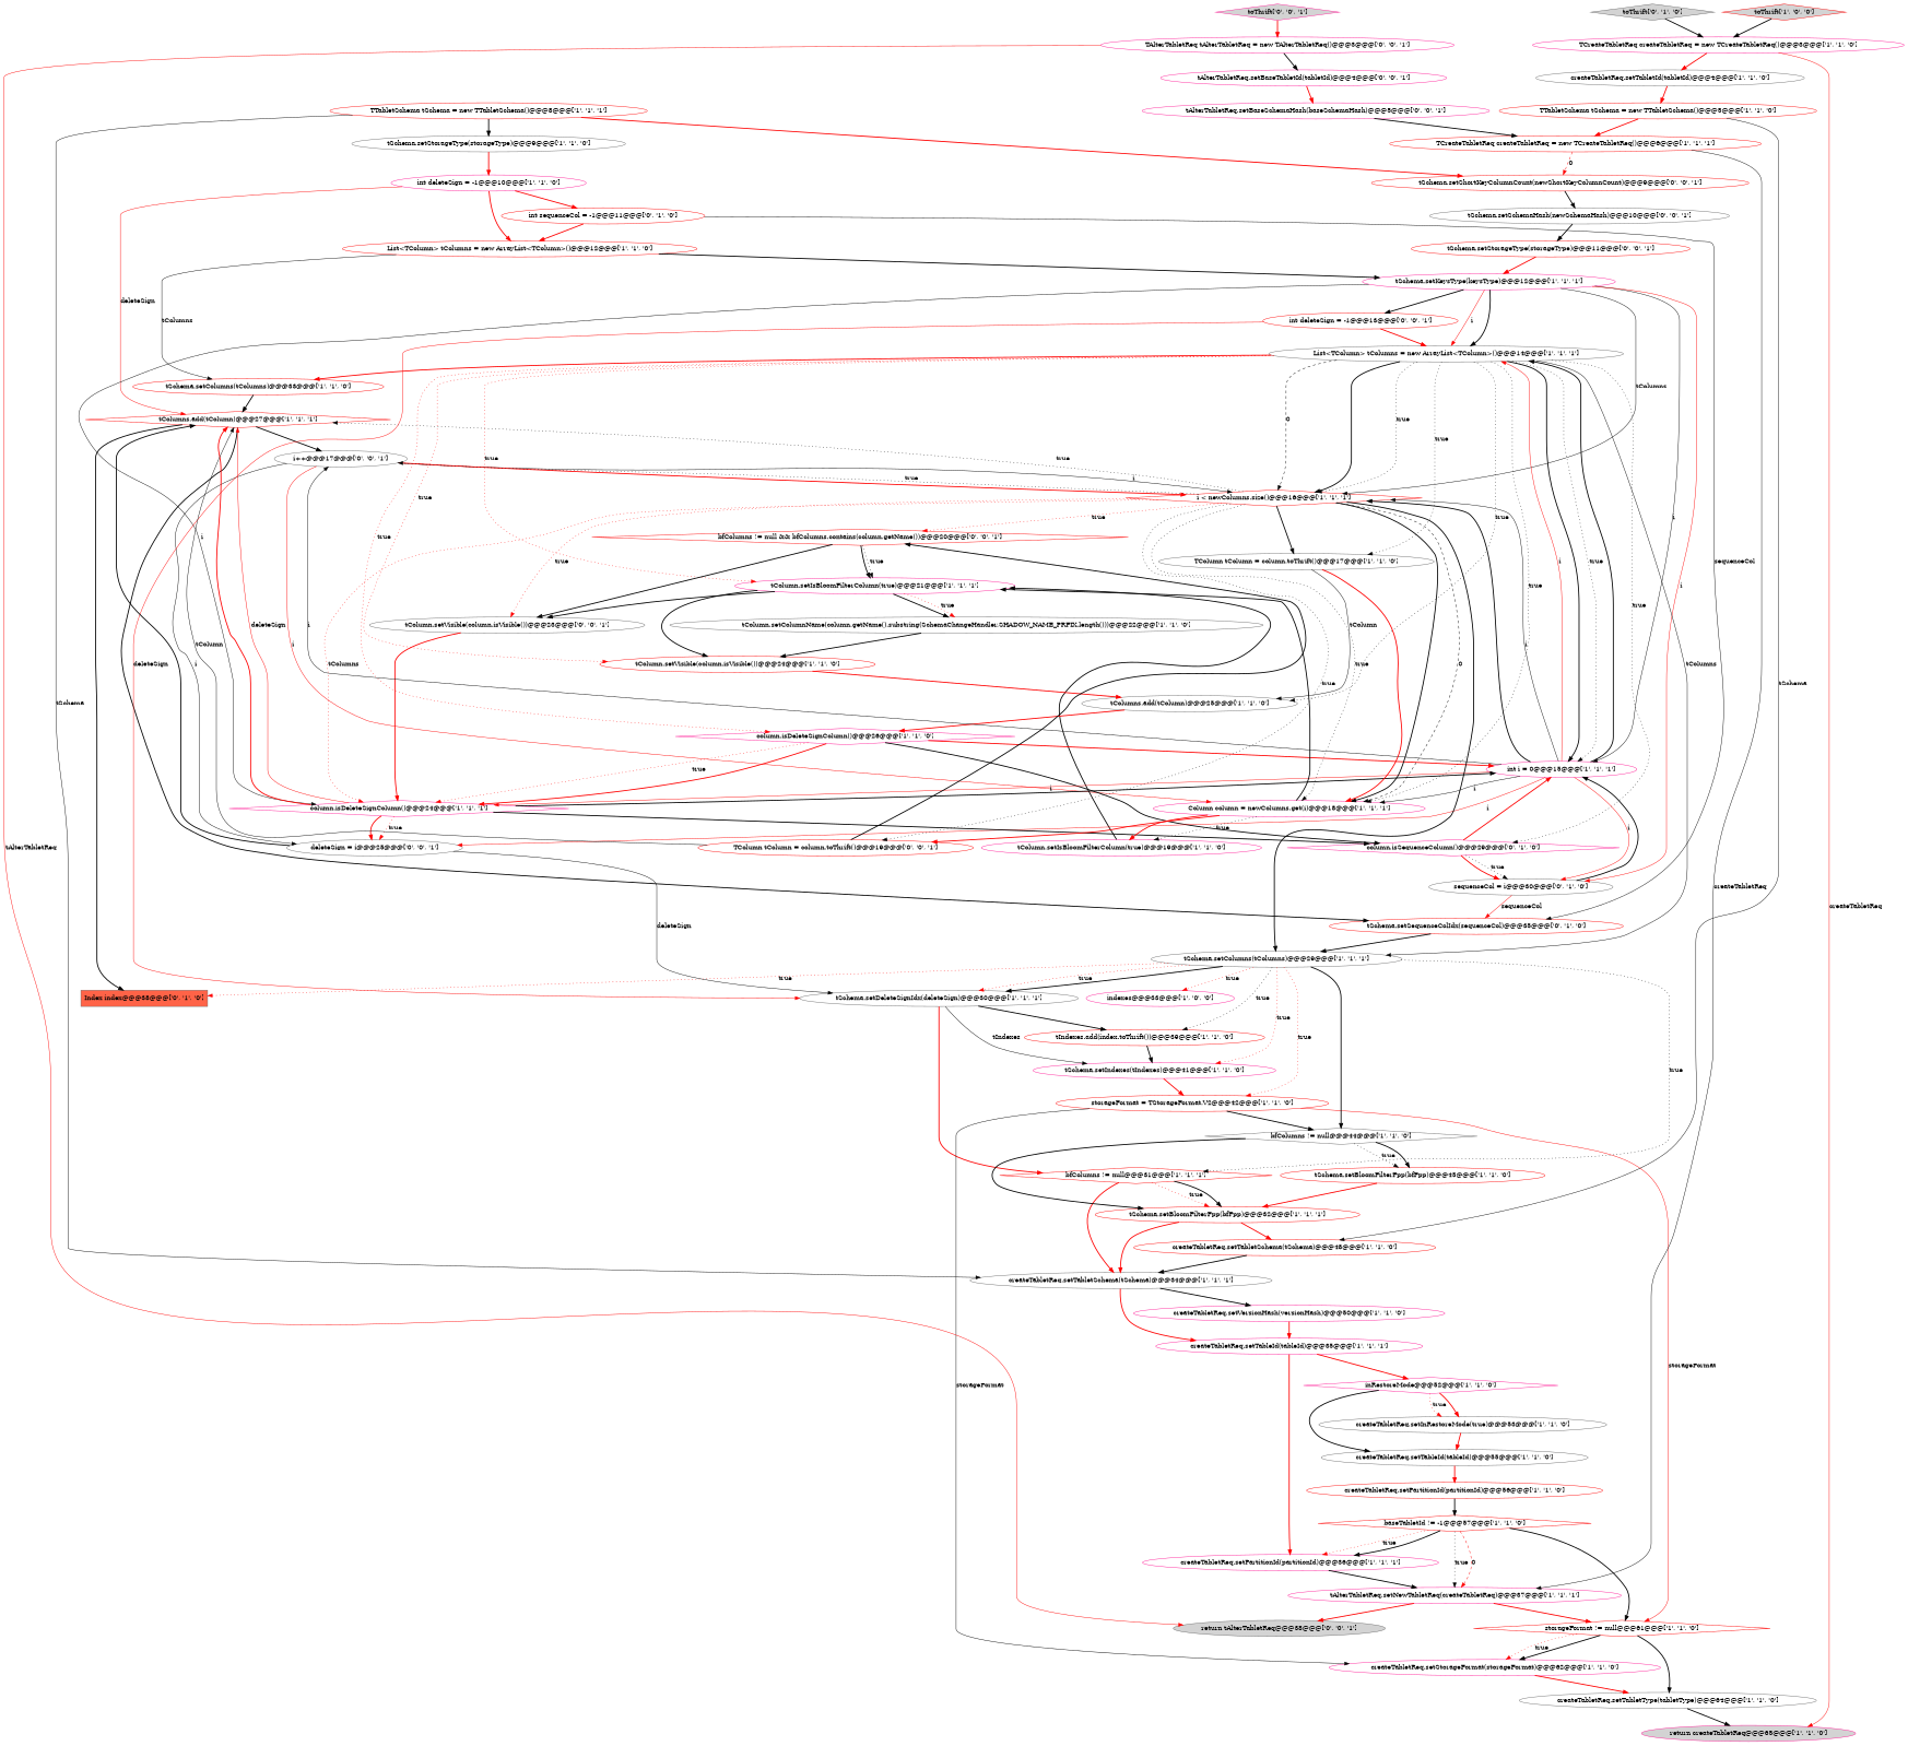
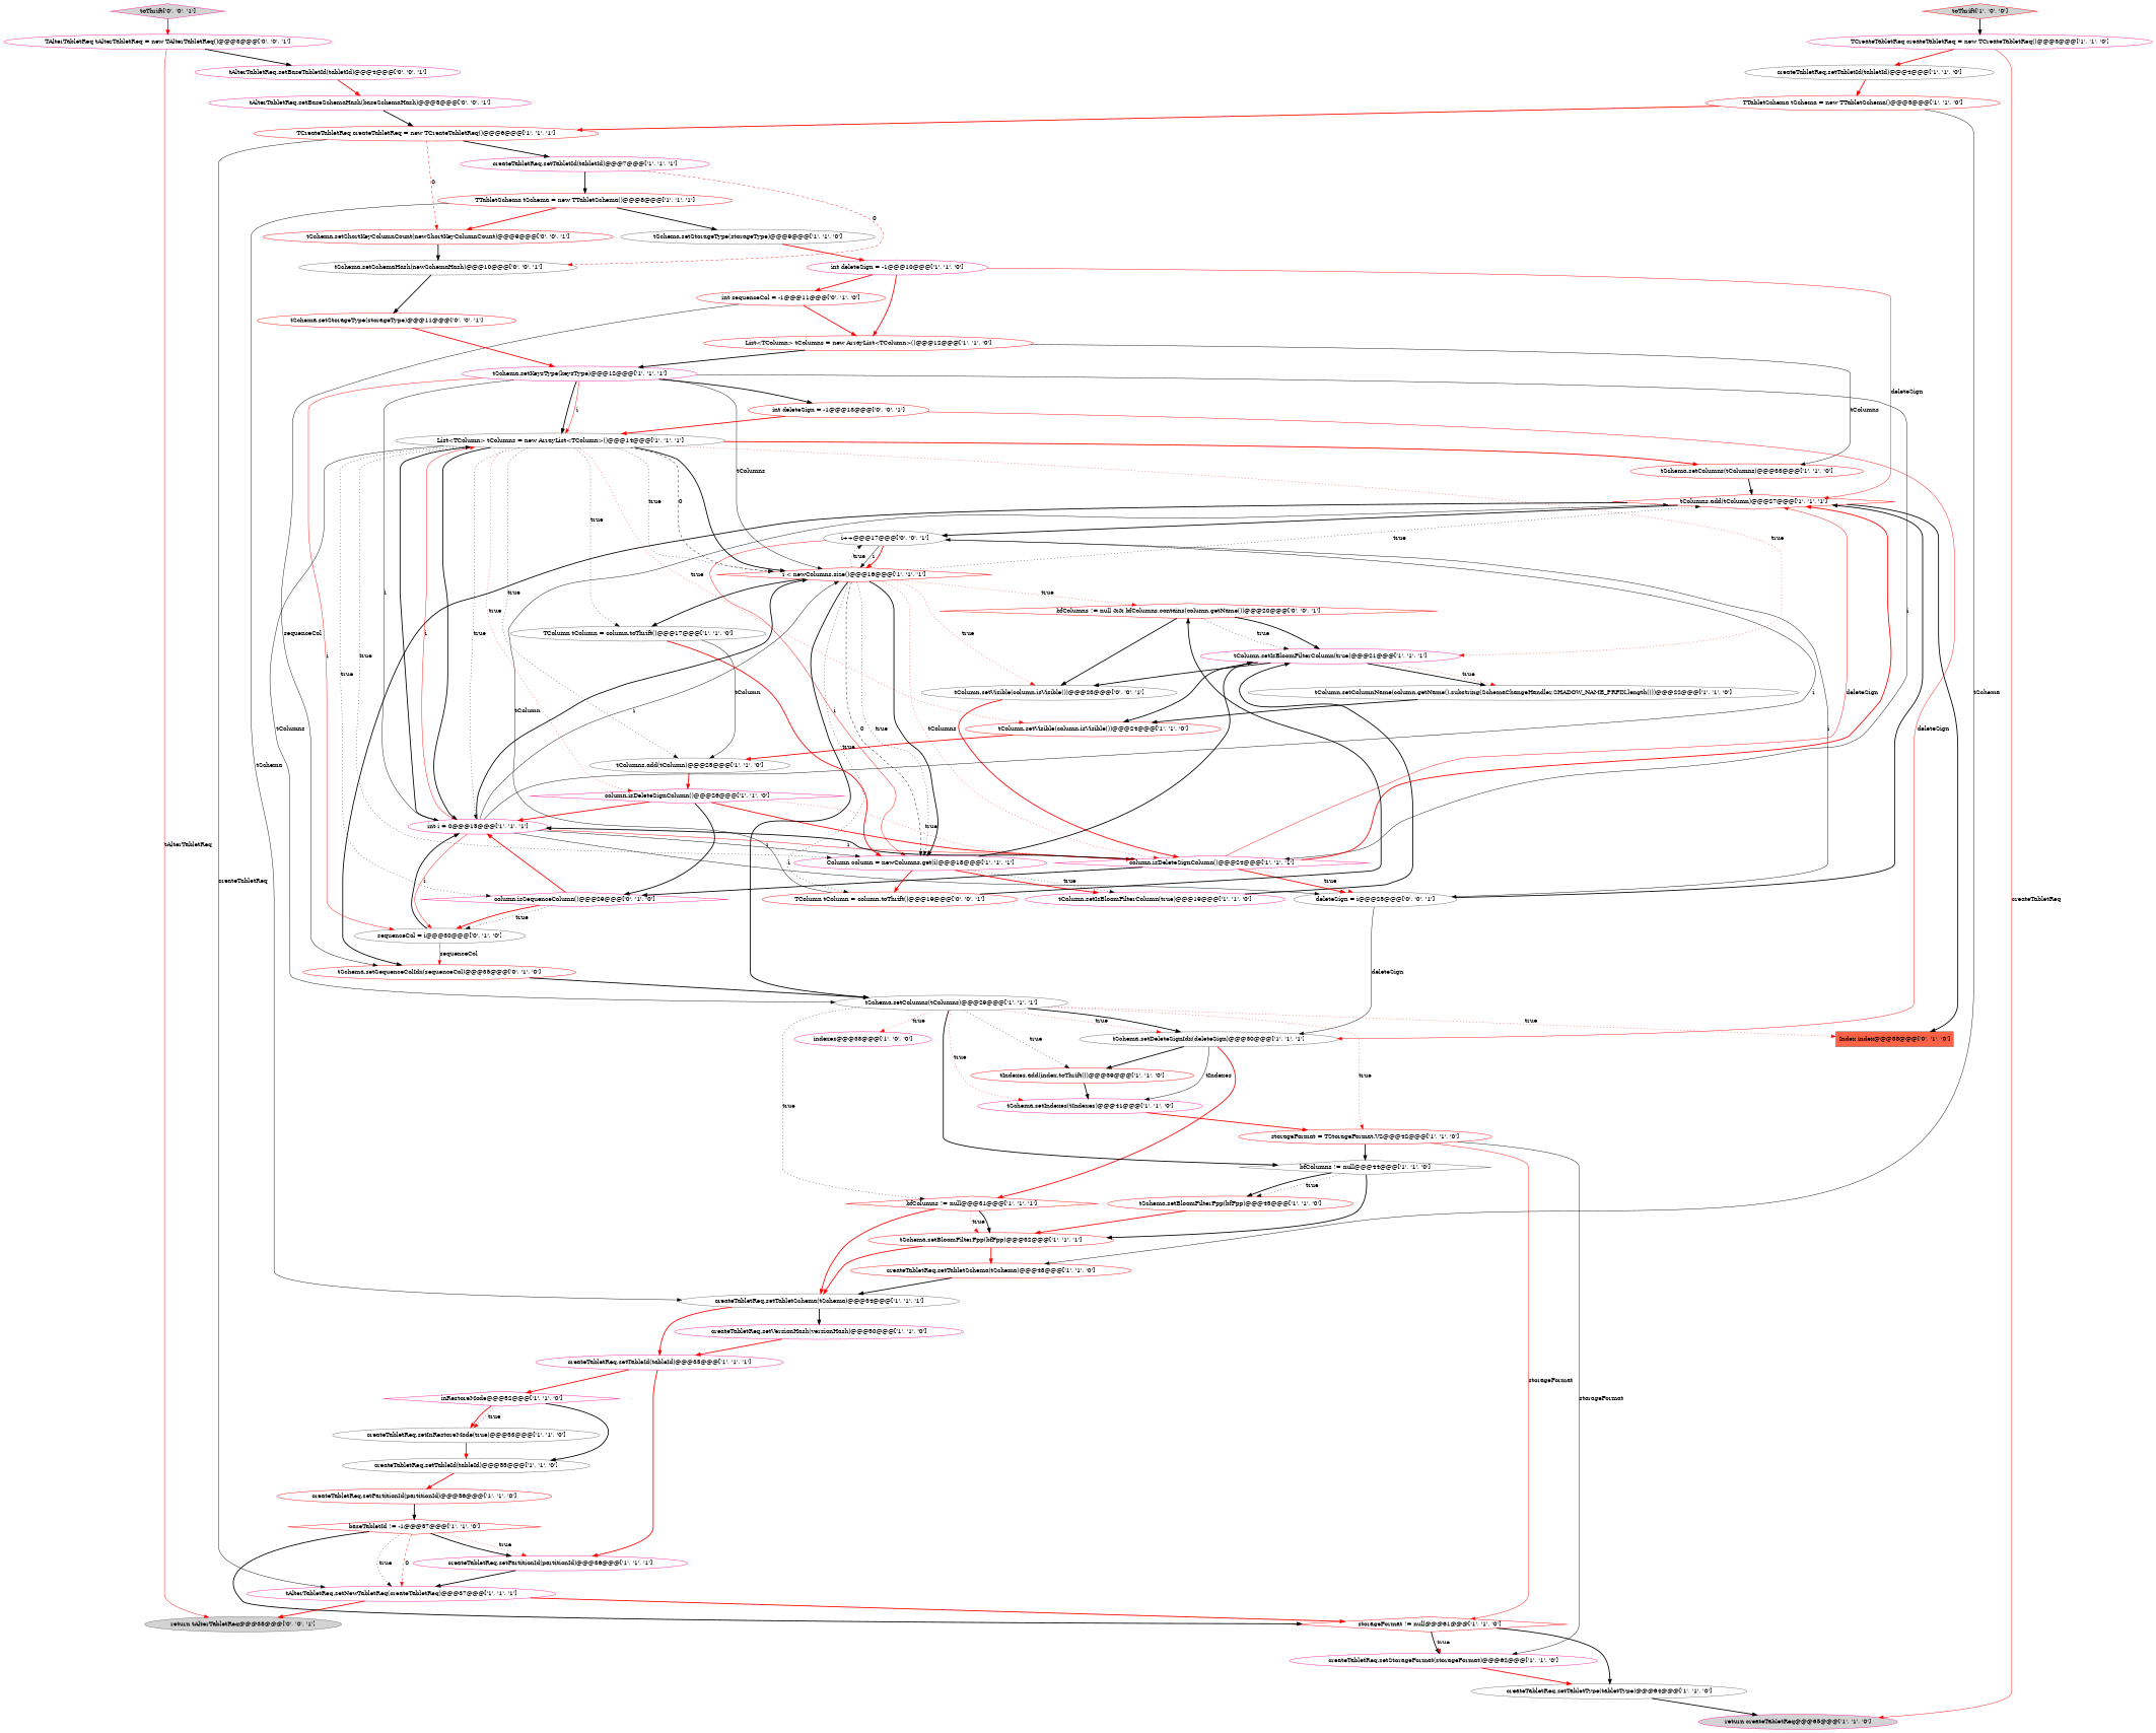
  digraph {
    node [color=red fillcolor=white shape=ellipse style=filled]
    edge [color=black style=bold]
    n1 [label="TTabletSchema tSchema = new TTabletSchema()@@@8@@@['1', '1', '1']"]
    n2 [label="tSchema.setShortKeyColumnCount(newShortKeyColumnCount)@@@9@@@['0', '0', '1']"]
    n3 [color=gray40 label="createTabletReq.setTabletSchema(tSchema)@@@34@@@['1', '1', '1']"]
    n4 [color=gray40 label="tSchema.setStorageType(storageType)@@@9@@@['1', '1', '0']"]
    n5 [color=gray40 label="tSchema.setSchemaHash(newSchemaHash)@@@10@@@['0', '0', '1']"]
    n6 [color=deeppink label="createTabletReq.setVersionHash(versionHash)@@@50@@@['1', '1', '0']"]
    n7 [color=deeppink label="createTabletReq.setTableId(tableId)@@@35@@@['1', '1', '1']"]
    n8 [color=deeppink label="int deleteSign = -1@@@10@@@['1', '1', '0']"]
    n9 [color=deeppink label="createTabletReq.setStorageFormat(storageFormat)@@@62@@@['1', '1', '0']"]
    n10 [color=gray40 label="createTabletReq.setTabletType(tabletType)@@@64@@@['1', '1', '0']"]
    n11 [color=deeppink fillcolor=lightgray label="return createTabletReq@@@65@@@['1', '1', '0']"]
    n12 [label="List<TColumn> tColumns = new ArrayList<TColumn>()@@@12@@@['1', '1', '0']"]
    n13 [label="int sequenceCol = -1@@@11@@@['0', '1', '0']"]
    n14 [label="tColumns.add(tColumn)@@@27@@@['1', '1', '1']" shape=diamond]
    n15 [color=deeppink label="tSchema.setKeysType(keysType)@@@12@@@['1', '1', '1']"]
    n16 [label="tSchema.setColumns(tColumns)@@@33@@@['1', '1', '0']"]
    n17 [label="tSchema.setSequenceColIdx(sequenceCol)@@@35@@@['0', '1', '0']"]
    n18 [color=gray40 label="i++@@@17@@@['0', '0', '1']"]
    n19 [color=gray40 fillcolor=tomato label="Index index@@@38@@@['0', '1', '0']" shape=box]
    n20 [color=gray40 label="tSchema.setDeleteSignIdx(deleteSign)@@@30@@@['1', '1', '1']"]
    n21 [label="bfColumns != null@@@31@@@['1', '1', '1']" shape=diamond]
    n22 [color=deeppink label="tSchema.setIndexes(tIndexes)@@@41@@@['1', '1', '0']"]
    n23 [label="tIndexes.add(index.toThrift())@@@39@@@['1', '1', '0']"]
    n24 [label="tSchema.setBloomFilterFpp(bfFpp)@@@32@@@['1', '1', '1']"]
    n25 [label="storageFormat = TStorageFormat.V2@@@42@@@['1', '1', '0']"]
    n26 [label="tSchema.setBloomFilterFpp(bfFpp)@@@45@@@['1', '1', '0']"]
    n27 [label="createTabletReq.setTabletSchema(tSchema)@@@48@@@['1', '1', '0']"]
    n28 [color=deeppink label="tColumn.setIsBloomFilterColumn(true)@@@19@@@['1', '1', '0']"]
    n29 [color=deeppink label="tColumn.setIsBloomFilterColumn(true)@@@21@@@['1', '1', '1']"]
    n30 [label="tColumn.setVisible(column.isVisible())@@@24@@@['1', '1', '0']"]
    n31 [color=gray40 label="tColumn.setColumnName(column.getName().substring(SchemaChangeHandler.SHADOW_NAME_PRFIX.length()))@@@22@@@['1', '1', '0']"]
    n32 [color=gray40 label="tColumn.setVisible(column.isVisible())@@@23@@@['0', '0', '1']"]
    n33 [color=gray40 label="bfColumns != null@@@44@@@['1', '1', '0']" shape=diamond]
    n34 [label="storageFormat != null@@@61@@@['1', '1', '0']" shape=diamond]
    n35 [color=deeppink label="createTabletReq.setPartitionId(partitionId)@@@36@@@['1', '1', '1']"]
    n36 [color=deeppink label="inRestoreMode@@@52@@@['1', '1', '0']" shape=diamond]
    n37 [color=gray40 label="tColumns.add(tColumn)@@@25@@@['1', '1', '0']"]
    n38 [color=deeppink label="column.isDeleteSignColumn()@@@26@@@['1', '1', '0']" shape=diamond]
    n39 [color=deeppink label="tAlterTabletReq.setNewTabletReq(createTabletReq)@@@37@@@['1', '1', '1']"]
    n40 [color=gray40 fillcolor=lightgray label="return tAlterTabletReq@@@38@@@['0', '0', '1']"]
    n41 [label="baseTabletId != -1@@@57@@@['1', '1', '0']" shape=diamond]
    n42 [label="tSchema.setStorageType(storageType)@@@11@@@['0', '0', '1']"]
    n43 [color=deeppink label="tAlterTabletReq.setBaseTabletId(tabletId)@@@4@@@['0', '0', '1']"]
    n44 [color=deeppink label="tAlterTabletReq.setBaseSchemaHash(baseSchemaHash)@@@5@@@['0', '0', '1']"]
    n45 [label="TCreateTabletReq createTabletReq = new TCreateTabletReq()@@@6@@@['1', '1', '1']"]
    n46 [color=deeppink label="indexes@@@33@@@['1', '0', '0']"]
+   n47 [color=deeppink label="createTabletReq.setTabletId(tabletId)@@@7@@@['1', '1', '1']"]
    n48 [color=gray40 label="List<TColumn> tColumns = new ArrayList<TColumn>()@@@14@@@['1', '1', '1']"]
    n49 [color=deeppink label="int i = 0@@@15@@@['1', '1', '1']"]
    n50 [label="i < newColumns.size()@@@16@@@['1', '1', '1']" shape=diamond]
    n51 [color=deeppink label="column.isDeleteSignColumn()@@@24@@@['1', '1', '1']" shape=diamond]
    n52 [color=gray40 label="sequenceCol = i@@@30@@@['0', '1', '0']"]
    n53 [label="int deleteSign = -1@@@13@@@['0', '0', '1']"]
    n54 [color=gray40 label="TColumn tColumn = column.toThrift()@@@17@@@['1', '1', '0']"]
    n55 [color=gray40 label="tSchema.setColumns(tColumns)@@@29@@@['1', '1', '1']"]
    n56 [color=deeppink label="column.isSequenceColumn()@@@29@@@['0', '1', '0']" shape=diamond]
    n57 [color=deeppink label="Column column = newColumns.get(i)@@@18@@@['1', '1', '1']"]
    n58 [color=gray40 label="deleteSign = i@@@25@@@['0', '0', '1']"]
    n59 [label="TColumn tColumn = column.toThrift()@@@19@@@['0', '0', '1']"]
    n60 [label="bfColumns != null && bfColumns.contains(column.getName())@@@20@@@['0', '0', '1']" shape=diamond]
    n61 [label="TTabletSchema tSchema = new TTabletSchema()@@@5@@@['1', '1', '0']"]
    n62 [color=gray40 label="createTabletReq.setTableId(tableId)@@@55@@@['1', '1', '0']"]
    n63 [label="createTabletReq.setPartitionId(partitionId)@@@56@@@['1', '1', '0']"]
    n64 [fillcolor=lightgray label="toThrift['1', '0', '0']" shape=diamond]
    n65 [color=deeppink label="TCreateTabletReq createTabletReq = new TCreateTabletReq()@@@3@@@['1', '1', '0']"]
    n66 [color=gray40 label="createTabletReq.setTabletId(tabletId)@@@4@@@['1', '1', '0']"]
    n67 [color=gray40 label="createTabletReq.setInRestoreMode(true)@@@53@@@['1', '1', '0']"]
    n68 [color=deeppink fillcolor=lightgray label="toThrift['0', '0', '1']" shape=diamond]
    n69 [color=deeppink label="TAlterTabletReq tAlterTabletReq = new TAlterTabletReq()@@@3@@@['0', '0', '1']"]
-   n70 [color=gray40 fillcolor=lightgray label="toThrift['0', '1', '0']" shape=diamond]
    n1 -> n2 [color=red]
    n1 -> n3 [label=tSchema style=solid]
    n1 -> n4
    n2 -> n5
    n3 -> n6
    n3 -> n7 [color=red]
    n4 -> n8 [color=red]
    n5 -> n42
    n6 -> n7 [color=red]
    n7 -> n35 [color=red]
    n7 -> n36 [color=red]
    n8 -> n12 [color=red]
    n8 -> n13 [color=red]
    n8 -> n14 [color=red label=deleteSign style=solid]
    n9 -> n10 [color=red]
    n10 -> n11
    n12 -> n15
    n12 -> n16 [label=tColumns style=solid]
    n13 -> n12 [color=red]
    n13 -> n17 [label=sequenceCol style=solid]
    n14 -> n17
    n14 -> n18
    n14 -> n19
    n15 -> n48
    n15 -> n48 [color=red label=i style=solid]
    n15 -> n49 [label=i style=solid]
    n15 -> n50 [label=tColumns style=solid]
    n15 -> n51 [label=i style=solid]
    n15 -> n52 [color=red label=i style=solid]
    n15 -> n53
    n16 -> n14
    n17 -> n55
    n18 -> n50 [label=i style=solid]
    n18 -> n50 [color=red]
    n18 -> n57 [color=red label=i style=solid]
    n18 -> n58 [label=i style=solid]
    n20 -> n21 [color=red]
    n20 -> n22 [label=tIndexes style=solid]
    n20 -> n23
    n21 -> n3 [color=red]
    n21 -> n24 [color=red label=true style=dotted]
    n21 -> n24
    n22 -> n25 [color=red]
    n23 -> n22
    n24 -> n3 [color=red]
    n24 -> n27 [color=red]
    n25 -> n9 [label=storageFormat style=solid]
    n25 -> n33
    n25 -> n34 [color=red label=storageFormat style=solid]
    n26 -> n24 [color=red]
    n27 -> n3
    n28 -> n29
    n29 -> n30
    n29 -> n31
    n29 -> n31 [color=red label=true style=dotted]
    n29 -> n32
    n30 -> n37 [color=red]
    n31 -> n30
    n32 -> n51 [color=red]
    n33 -> n24
    n33 -> n26 [label=true style=dotted]
    n33 -> n26
    n34 -> n9
    n34 -> n9 [color=red label=true style=dotted]
    n34 -> n10
    n35 -> n39
    n36 -> n62
    n36 -> n67 [color=red]
    n36 -> n67 [color=red label=true style=dotted]
    n37 -> n38 [color=red]
    n38 -> n49 [color=red]
    n38 -> n51 [color=red label=true style=dotted]
    n38 -> n51 [color=red]
    n38 -> n56
    n39 -> n34 [color=red]
    n39 -> n40 [color=red]
    n41 -> n34
    n41 -> n35 [color=red label=true style=dotted]
    n41 -> n35
    n41 -> n39 [label=true style=dotted]
    n41 -> n39 [color=red label=0 style=dashed]
    n42 -> n15 [color=red]
    n43 -> n44 [color=red]
    n44 -> n45
    n45 -> n2 [color=red label=0 style=dashed]
    n45 -> n39 [label=createTabletReq style=solid]
+   n45 -> n47
+   n47 -> n1
+   n47 -> n5 [color=red label=0 style=dashed]
    n48 -> n16 [color=red]
    n48 -> n29 [color=red label=true style=dotted]
    n48 -> n30 [color=red label=true style=dotted]
    n48 -> n37 [label=true style=dotted]
    n48 -> n38 [color=red label=true style=dotted]
    n48 -> n49
    n48 -> n49 [label=true style=dotted]
    n48 -> n50 [label=0 style=dashed]
    n48 -> n50
    n48 -> n50 [label=true style=dotted]
    n48 -> n54 [label=true style=dotted]
    n48 -> n55 [label=tColumns style=solid]
    n48 -> n56 [label=true style=dotted]
    n48 -> n57 [label=true style=dotted]
    n49 -> n18 [label=i style=solid]
    n49 -> n48
    n49 -> n48 [color=red label=i style=solid]
    n49 -> n50
    n49 -> n50 [label=i style=solid]
    n49 -> n51 [color=red label=i style=solid]
    n49 -> n52 [color=red label=i style=solid]
    n49 -> n57 [label=i style=solid]
-   n49 -> n58 [color=red label=i style=solid]
+   n49 -> n58 [label=i style=solid]
    n50 -> n14 [label=true style=dotted]
    n50 -> n18 [label=true style=dotted]
    n50 -> n32 [color=red label=true style=dotted]
    n50 -> n51 [color=red label=tColumns style=dotted]
    n50 -> n54
    n50 -> n55
    n50 -> n57 [label=true style=dotted]
    n50 -> n57
    n50 -> n57 [label=0 style=dashed]
    n50 -> n59 [label=true style=dotted]
    n50 -> n60 [color=red label=true style=dotted]
    n51 -> n14 [color=red]
    n51 -> n14 [color=red label=deleteSign style=solid]
    n51 -> n49
    n51 -> n56
    n51 -> n58 [color=red]
    n51 -> n58 [color=red label=true style=dotted]
    n52 -> n17 [color=red label=sequenceCol style=solid]
    n52 -> n49
    n53 -> n20 [color=red label=deleteSign style=solid]
    n53 -> n48 [color=red]
    n54 -> n37 [label=tColumn style=solid]
    n54 -> n57 [color=red]
    n55 -> n19 [color=red label=true style=dotted]
    n55 -> n20 [color=red label=true style=dotted]
    n55 -> n20
    n55 -> n21 [label=true style=dotted]
    n55 -> n22 [color=red label=true style=dotted]
    n55 -> n23 [label=true style=dotted]
    n55 -> n25 [color=red label=true style=dotted]
    n55 -> n33
    n55 -> n46 [color=red label=true style=dotted]
    n56 -> n49 [color=red]
    n56 -> n52 [label=true style=dotted]
    n56 -> n52 [color=red]
    n57 -> n28 [color=red]
    n57 -> n28 [label=true style=dotted]
    n57 -> n29
    n57 -> n59 [color=red]
    n58 -> n14
    n58 -> n20 [label=deleteSign style=solid]
    n59 -> n14 [label=tColumn style=solid]
    n59 -> n60
    n60 -> n29
    n60 -> n29 [label=true style=dotted]
    n60 -> n32
    n61 -> n27 [label=tSchema style=solid]
    n61 -> n45 [color=red]
    n62 -> n63 [color=red]
    n63 -> n41
    n64 -> n65
    n65 -> n11 [color=red label=createTabletReq style=solid]
    n65 -> n66 [color=red]
    n66 -> n61 [color=red]
    n67 -> n62 [color=red]
    n68 -> n69 [color=red]
    n69 -> n40 [color=red label=tAlterTabletReq style=solid]
    n69 -> n43
-   n70 -> n65
  }
